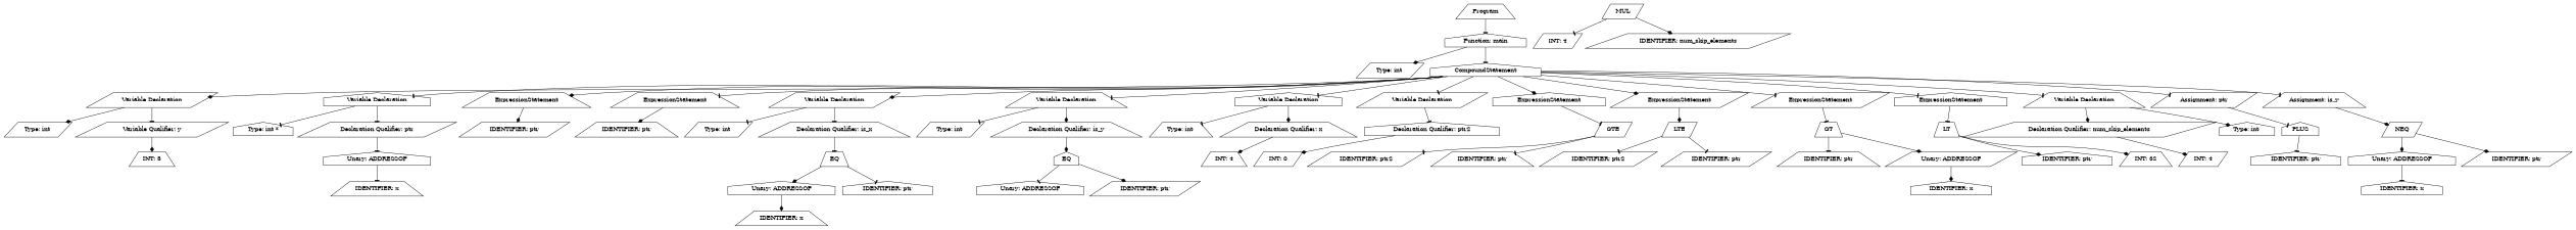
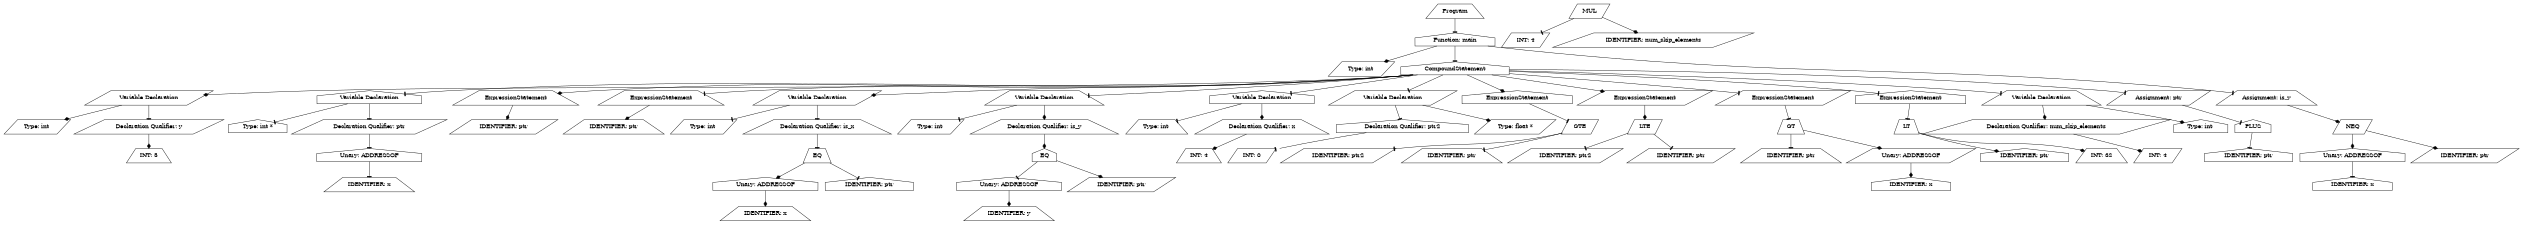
  digraph {
    node [shape=parallelogram]
    edge [arrowhead=tee]
    n1 [label=Program shape=trapezium]
    n2 [label="Function: main" shape=house]
    n3 [label="Type: int "]
    n4 [label=CompoundStatement shape=house]
    n5 [label="Variable Declaration" shape=house]
    n6 [label="Variable Declaration"]
    n7 [label="Variable Declaration" shape=house]
    n8 [label=ExpressionStatement shape=trapezium]
    n9 [label=ExpressionStatement shape=trapezium]
    n10 [label="Variable Declaration"]
    n11 [label="Variable Declaration" shape=trapezium]
    n12 [label="Assignment: is_y" shape=trapezium]
    n13 [label="Variable Declaration"]
    n14 [label=ExpressionStatement shape=house]
    n15 [label=ExpressionStatement]
    n16 [label=ExpressionStatement]
    n17 [label=ExpressionStatement shape=house]
    n18 [label="Variable Declaration" shape=trapezium]
    n19 [label="Assignment: ptr"]
    n20 [label="Type: int " shape=trapezium]
    n21 [label="Declaration Qualifier: x" shape=trapezium]
    n22 [label="Type: int "]
-   n23 [label="Variable Qualifier: y"]
+   n23 [label="Declaration Qualifier: y"]
    n24 [label="Type: int *" shape=house]
    n25 [label="Declaration Qualifier: ptr"]
    n26 [label="IDENTIFIER: ptr"]
    n27 [label="IDENTIFIER: ptr" shape=trapezium]
    n28 [label="Type: int "]
    n29 [label="Declaration Qualifier: is_x" shape=trapezium]
    n30 [label="Type: int "]
    n31 [label="Declaration Qualifier: is_y" shape=trapezium]
    n32 [label=NEQ]
+   n33 [label="Type: float *"]
    n34 [label="Declaration Qualifier: ptr2" shape=house]
    n35 [label=GTE]
    n36 [label=LTE]
    n37 [label=GT shape=trapezium]
    n38 [label=LT shape=trapezium]
    n39 [label="Type: int " shape=house]
    n40 [label="Declaration Qualifier: num_skip_elements"]
    n41 [label=PLUS shape=house]
    n42 [label="INT: 4" shape=trapezium]
    n43 [label="INT: 5" shape=trapezium]
    n44 [label="Unary: ADDRESSOF" shape=house]
    n45 [label="IDENTIFIER: x" shape=trapezium]
    n46 [label=EQ shape=trapezium]
    n47 [label="IDENTIFIER: ptr" shape=house]
    n48 [label="Unary: ADDRESSOF" shape=house]
    n49 [label="IDENTIFIER: x" shape=trapezium]
    n50 [label=EQ shape=house]
    n51 [label="IDENTIFIER: ptr"]
    n52 [label="Unary: ADDRESSOF" shape=house]
+   n53 [label="IDENTIFIER: y" shape=trapezium]
    n54 [label="Unary: ADDRESSOF" shape=house]
    n55 [label="IDENTIFIER: ptr"]
    n56 [label="IDENTIFIER: x" shape=house]
    n57 [label="INT: 0"]
    n58 [label="IDENTIFIER: ptr2"]
    n59 [label="IDENTIFIER: ptr" shape=trapezium]
    n60 [label="IDENTIFIER: ptr2"]
    n61 [label="IDENTIFIER: ptr"]
    n62 [label="IDENTIFIER: ptr" shape=trapezium]
    n63 [label="Unary: ADDRESSOF"]
    n64 [label="IDENTIFIER: x" shape=house]
    n65 [label="IDENTIFIER: ptr" shape=house]
    n66 [label="INT: 32" shape=trapezium]
    n67 [label="INT: 4"]
    n68 [label="IDENTIFIER: ptr" shape=house]
    n69 [label=MUL]
    n70 [label="INT: 4"]
    n71 [label="IDENTIFIER: num_skip_elements"]
    n1 -> n2
    n2 -> n3 [arrowhead=diamond]
    n2 -> n4
    n4 -> n5
    n4 -> n6 [arrowhead=diamond]
    n4 -> n7
    n4 -> n8 [arrowhead=diamond]
    n4 -> n9
    n4 -> n10 [arrowhead=diamond]
    n4 -> n11
-   n4 -> n12
+   n2 -> n12
    n4 -> n13
    n4 -> n14 [arrowhead=diamond]
    n4 -> n15 [arrowhead=diamond]
    n4 -> n16
    n4 -> n17
    n4 -> n18
    n4 -> n19
    n5 -> n20
    n5 -> n21 [arrowhead=diamond]
    n6 -> n22 [arrowhead=diamond]
    n6 -> n23
    n7 -> n24
    n7 -> n25
    n8 -> n26 [arrowhead=diamond]
    n9 -> n27 [arrowhead=diamond]
    n10 -> n28
    n10 -> n29
    n11 -> n30
    n11 -> n31 [arrowhead=diamond]
    n12 -> n32 [arrowhead=diamond]
+   n13 -> n33 [arrowhead=diamond]
    n13 -> n34
    n14 -> n35
    n15 -> n36 [arrowhead=diamond]
    n16 -> n37
    n17 -> n38
    n18 -> n39 [arrowhead=diamond]
    n18 -> n40 [arrowhead=diamond]
    n19 -> n41
    n21 -> n42 [arrowhead=diamond]
    n23 -> n43 [arrowhead=diamond]
    n25 -> n44
    n29 -> n46
    n31 -> n50 [arrowhead=diamond]
    n32 -> n54 [arrowhead=diamond]
    n32 -> n55 [arrowhead=diamond]
-   n34 -> n57 [arrowhead=diamond]
+   n34 -> n57
    n35 -> n58
    n35 -> n59
    n36 -> n60
    n36 -> n61
    n37 -> n62
    n37 -> n63 [arrowhead=diamond]
    n38 -> n65 [arrowhead=diamond]
    n38 -> n66 [arrowhead=diamond]
    n40 -> n67 [arrowhead=diamond]
    n41 -> n68
    n44 -> n45
    n46 -> n47
    n46 -> n48 [arrowhead=diamond]
    n48 -> n49 [arrowhead=diamond]
    n50 -> n51 [arrowhead=diamond]
    n50 -> n52
+   n52 -> n53 [arrowhead=diamond]
    n54 -> n56
    n63 -> n64 [arrowhead=diamond]
    n69 -> n70
    n69 -> n71 [arrowhead=diamond]
  }
